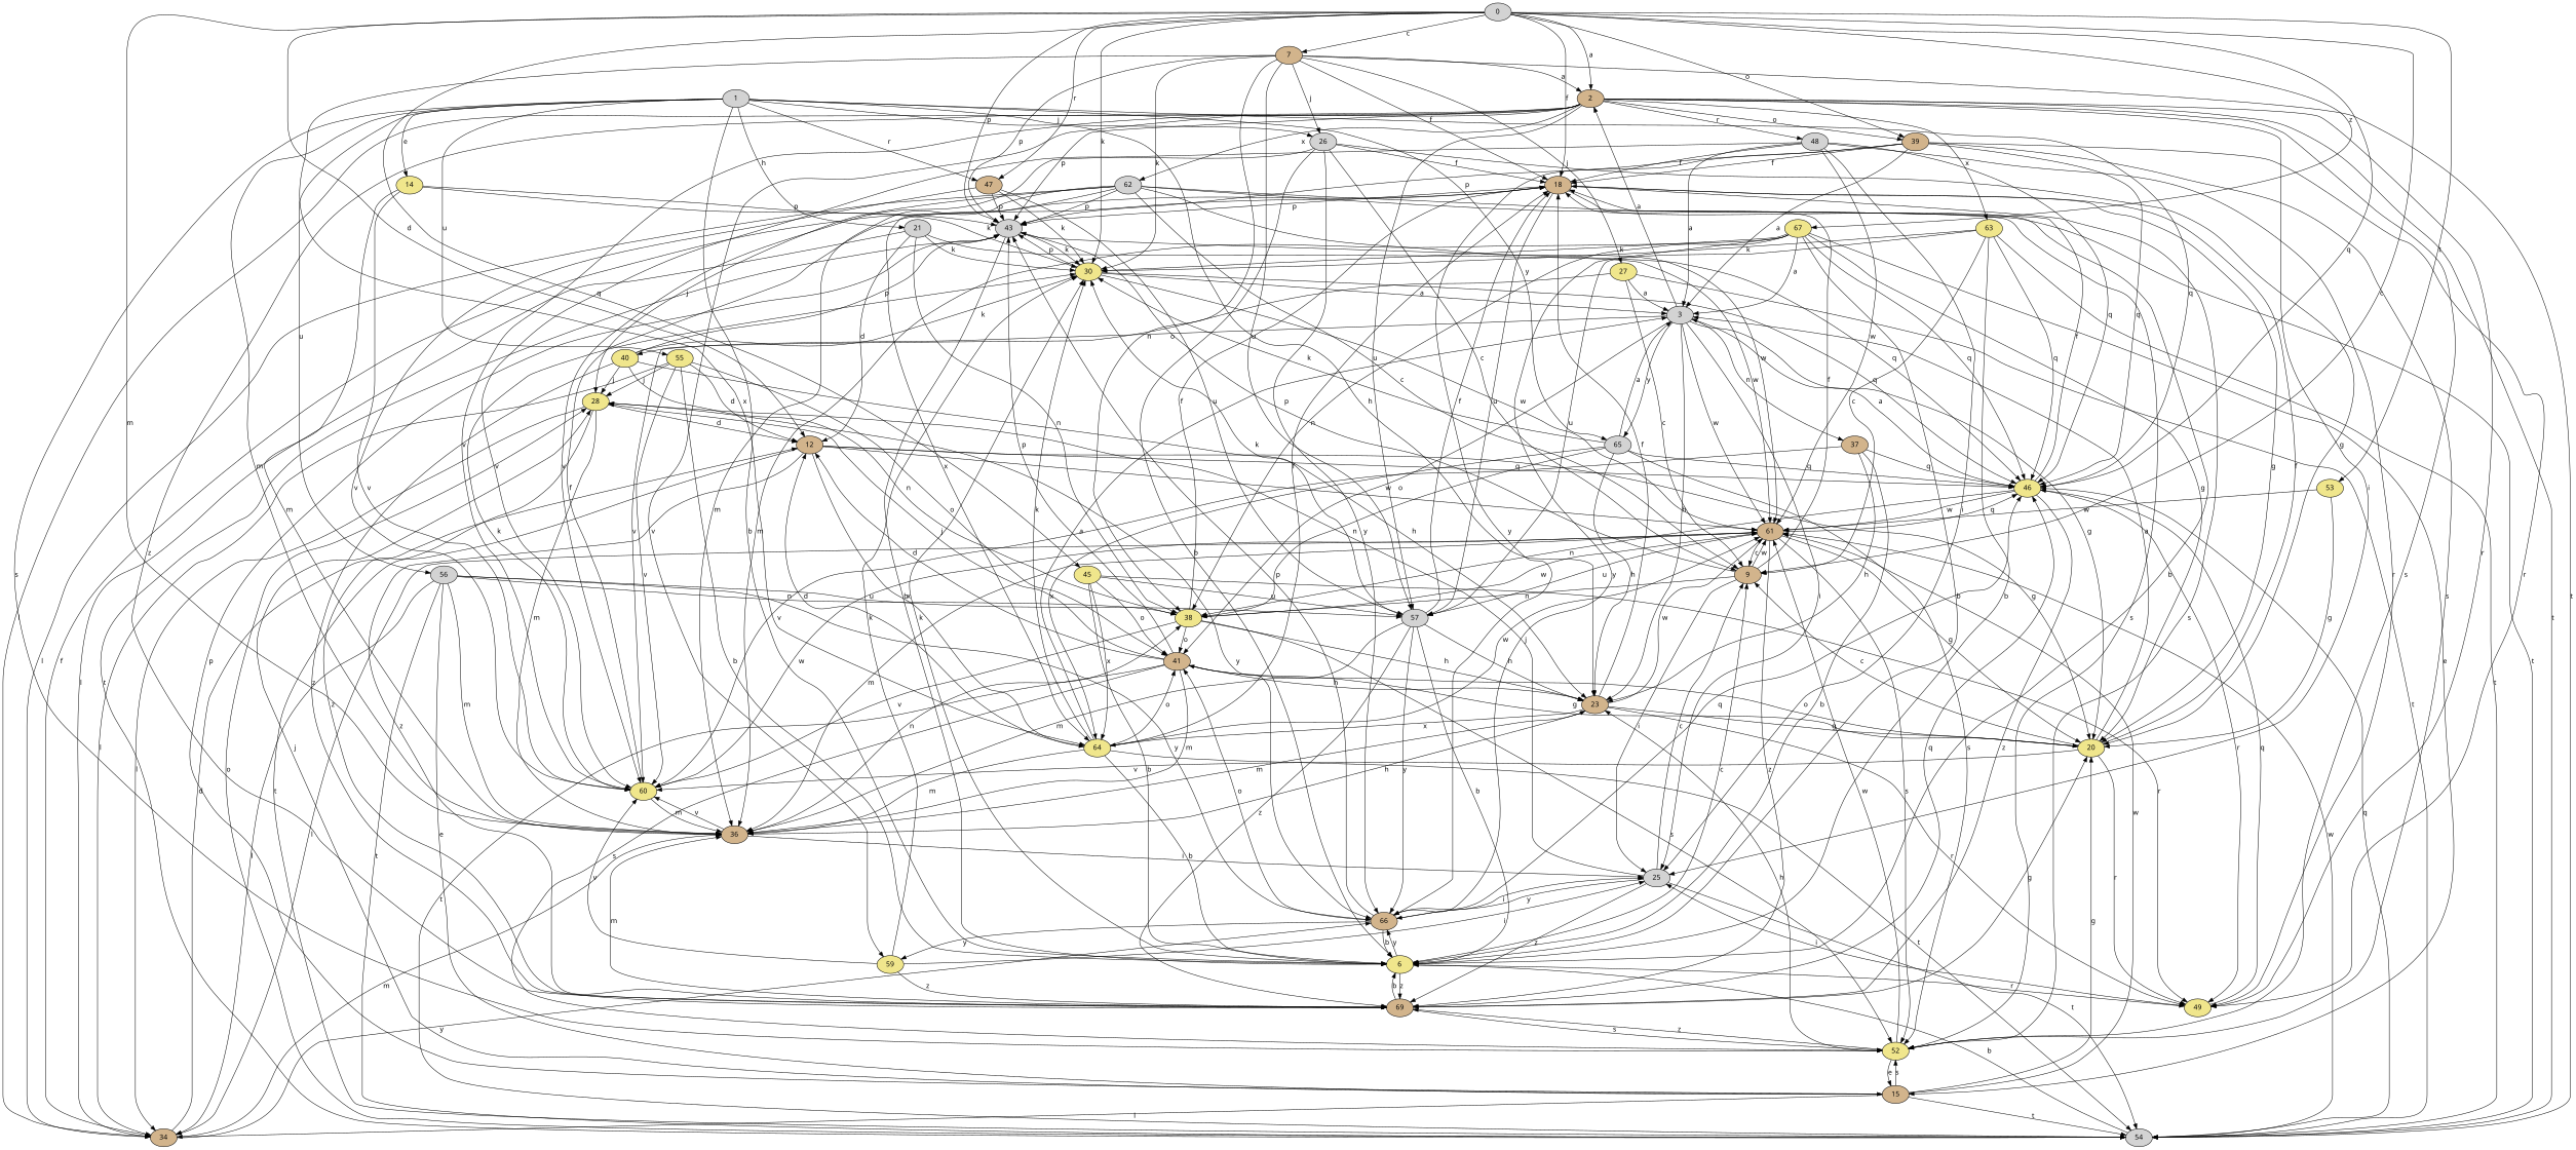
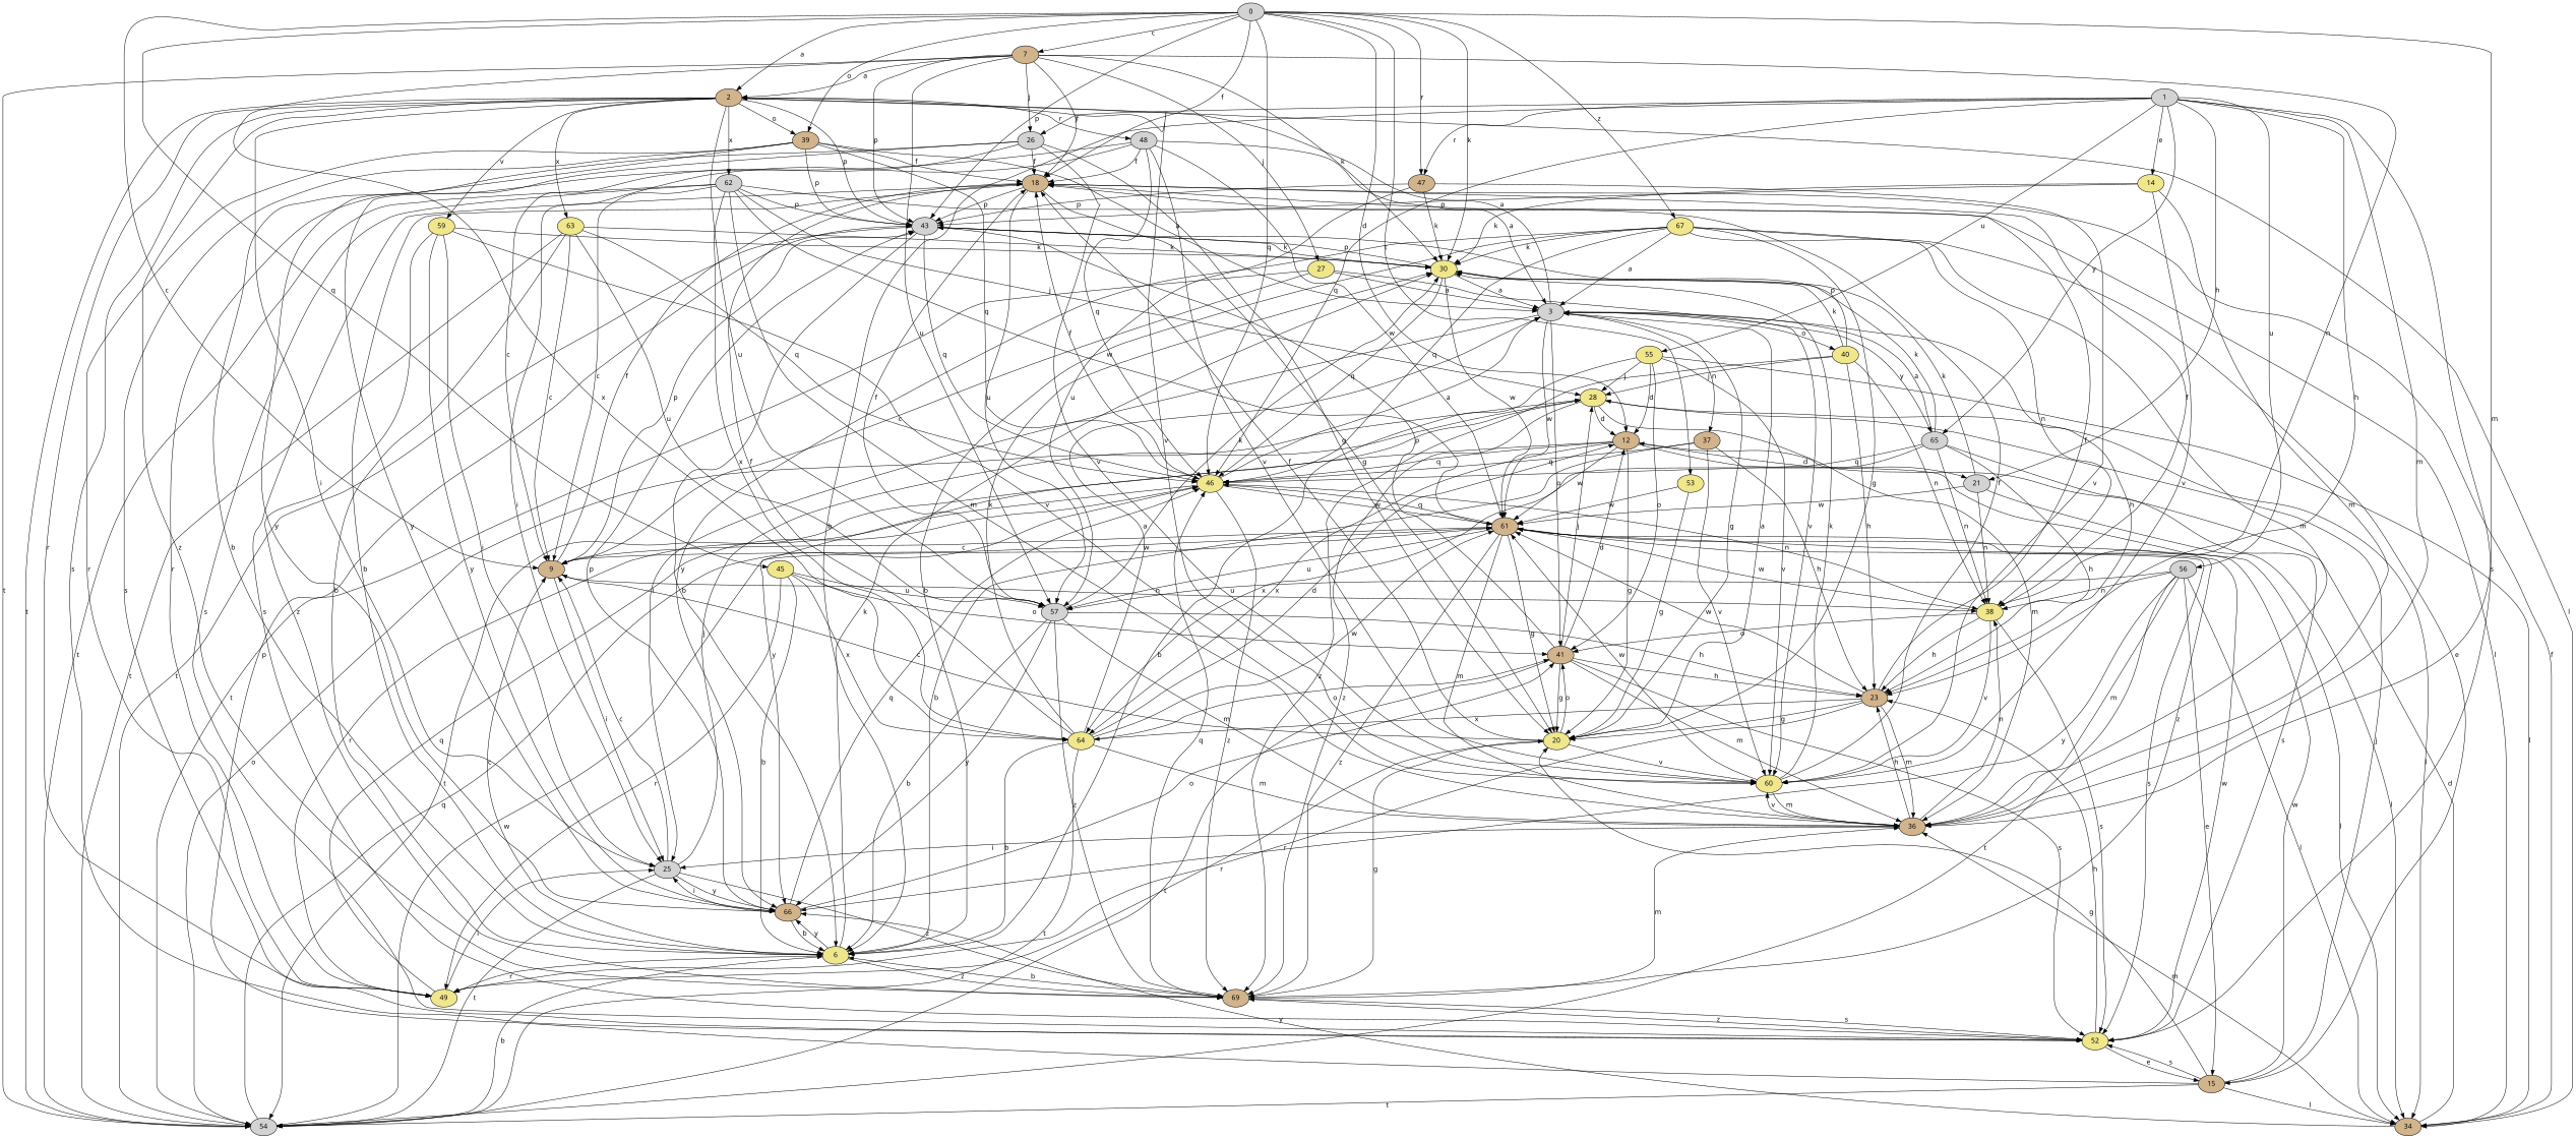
  strict digraph {
    fontname="Noto Sans"
    node [fillcolor=khaki fontname="Noto Sans" style=filled]
    edge [fontname="Noto Sans"]
    0 [fillcolor=lightgrey]
    2 [fillcolor=tan]
    7 [fillcolor=tan]
    9 [fillcolor=tan]
    12 [fillcolor=tan]
    18 [fillcolor=tan]
    30
    36 [fillcolor=tan]
    39 [fillcolor=tan]
    n10 [fillcolor=lightgrey label=43]
    45
    46
    47 [fillcolor=tan]
    53
    67
    52
    25 [fillcolor=lightgrey]
    34 [fillcolor=tan]
    48 [fillcolor=lightgrey]
    49
    54 [fillcolor=lightgrey]
    57 [fillcolor=lightgrey]
    59
    60
    62 [fillcolor=lightgrey]
    63
    69 [fillcolor=tan]
    26 [fillcolor=lightgrey]
    27
    38
    64
    61 [fillcolor=tan]
    20
    6
    3 [fillcolor=lightgrey]
    23 [fillcolor=tan]
    66 [fillcolor=tan]
    41 [fillcolor=tan]
    15 [fillcolor=tan]
    1 [fillcolor=lightgrey]
    14
    21 [fillcolor=lightgrey]
    55
    56 [fillcolor=lightgrey]
    65 [fillcolor=lightgrey]
    28
    37 [fillcolor=tan]
    40
    0 -> 2 [label=a]
    0 -> 7 [label=c]
    0 -> 9 [label=c]
    0 -> 12 [label=d]
    0 -> 18 [label=f]
    0 -> 30 [label=k]
    0 -> 36 [label=m]
    0 -> 39 [label=o]
    0 -> n10 [label=p]
    0 -> 45 [label=q]
    0 -> 46 [label=q]
    0 -> 47 [label=r]
    0 -> 53 [label=t]
    0 -> 67 [label=z]
    2 -> 39 [label=o]
    2 -> n10 [label=p]
    2 -> 52 [label=s]
    2 -> 25 [label=i]
    2 -> 34 [label=l]
    2 -> 48 [label=r]
    2 -> 49 [label=r]
    2 -> 54 [label=t]
    2 -> 57 [label=u]
    2 -> 59 [label=v]
    2 -> 60 [label=v]
    2 -> 62 [label=x]
    2 -> 63 [label=x]
    2 -> 69 [label=z]
    7 -> 2 [label=a]
    7 -> 18 [label=f]
    7 -> 30 [label=k]
    7 -> n10 [label=p]
    7 -> 54 [label=t]
    7 -> 57 [label=u]
    7 -> 26 [label=j]
    7 -> 27 [label=j]
    7 -> 38 [label=n]
    7 -> 64 [label=x]
    9 -> 18 [label=f]
    9 -> n10 [label=p]
    9 -> 25 [label=i]
    9 -> 38 [label=n]
    9 -> 61 [label=w]
    12 -> 46 [label=q]
    12 -> 54 [label=t]
    12 -> 69 [label=z]
    12 -> 64 [label=x]
    12 -> 61 [label=w]
    12 -> 20 [label=g]
    18 -> n10 [label=p]
    18 -> 52 [label=s]
    18 -> 57 [label=u]
    18 -> 20 [label=g]
    18 -> 6 [label=b]
    30 -> n10 [label=p]
    30 -> 46 [label=q]
    30 -> 61 [label=w]
    30 -> 3 [label=a]
    36 -> 25 [label=i]
    36 -> 60 [label=v]
    36 -> 38 [label=n]
    36 -> 23 [label=h]
    39 -> 18 [label=f]
    39 -> n10 [label=p]
    39 -> 46 [label=q]
    39 -> 52 [label=s]
    39 -> 49 [label=r]
    39 -> 3 [label=a]
    39 -> 66 [label=y]
    n10 -> 30 [label=k]
    n10 -> 46 [label=q]
    n10 -> 54 [label=t]
    n10 -> 6 [label=b]
    45 -> 49 [label=r]
    45 -> 57 [label=u]
    45 -> 64 [label=x]
    45 -> 6 [label=b]
    45 -> 41 [label=o]
    46 -> 18 [label=f]
    46 -> 49 [label=r]
    46 -> 69 [label=z]
    46 -> 38 [label=n]
    46 -> 61 [label=w]
    46 -> 3 [label=a]
    47 -> 30 [label=k]
    47 -> n10 [label=p]
    47 -> 57 [label=u]
    47 -> 60 [label=v]
    53 -> 61 [label=w]
    53 -> 20 [label=g]
    67 -> 30 [label=k]
    67 -> 36 [label=m]
    67 -> 46 [label=q]
    67 -> 38 [label=n]
    67 -> 20 [label=g]
    67 -> 6 [label=b]
    67 -> 3 [label=a]
    67 -> 66 [label=y]
    67 -> 15 [label=e]
    52 -> 69 [label=z]
    52 -> 61 [label=w]
    52 -> 23 [label=h]
    52 -> 15 [label=e]
    25 -> 9 [label=c]
    25 -> 54 [label=t]
    25 -> 69 [label=z]
    25 -> 66 [label=y]
    25 -> 28 [label=j]
    34 -> 12 [label=d]
    34 -> 18 [label=f]
    34 -> 36 [label=m]
    34 -> 66 [label=y]
    48 -> 18 [label=f]
    48 -> 46 [label=q]
    48 -> 25 [label=i]
    48 -> 49 [label=r]
    48 -> 60 [label=v]
    48 -> 61 [label=w]
    48 -> 3 [label=a]
    49 -> 46 [label=q]
    49 -> 25 [label=i]
    54 -> 46 [label=q]
    54 -> 61 [label=w]
    54 -> 6 [label=b]
    54 -> 28 [label=o]
    57 -> 18 [label=f]
    57 -> 30 [label=k]
    57 -> 36 [label=m]
    57 -> 69 [label=z]
    57 -> 6 [label=b]
    57 -> 23 [label=h]
    57 -> 66 [label=y]
    59 -> 30 [label=k]
    59 -> 25 [label=i]
    59 -> 60 [label=v]
    59 -> 69 [label=z]
-   66 -> 59 [label=y]
+   59 -> 66 [label=y]
    60 -> 18 [label=f]
    60 -> 30 [label=k]
    60 -> 36 [label=m]
    60 -> 61 [label=w]
    62 -> 9 [label=c]
    62 -> 36 [label=m]
    62 -> n10 [label=p]
    62 -> 52 [label=s]
    62 -> 34 [label=l]
    62 -> 54 [label=t]
    62 -> 64 [label=x]
    62 -> 61 [label=w]
    62 -> 28 [label=j]
    63 -> 9 [label=c]
    63 -> 30 [label=k]
    63 -> 46 [label=q]
    63 -> 54 [label=t]
    63 -> 57 [label=u]
    63 -> 6 [label=b]
    69 -> 36 [label=m]
    69 -> 46 [label=q]
    69 -> 52 [label=s]
    69 -> 20 [label=g]
    69 -> 6 [label=b]
    26 -> 9 [label=c]
    26 -> 18 [label=f]
    26 -> 60 [label=v]
    26 -> 20 [label=g]
    26 -> 6 [label=b]
    26 -> 66 [label=y]
    27 -> 9 [label=c]
    27 -> 54 [label=t]
    27 -> 60 [label=v]
    27 -> 3 [label=a]
    38 -> 18 [label=f]
    38 -> 52 [label=s]
    38 -> 60 [label=v]
    38 -> 61 [label=w]
    38 -> 23 [label=h]
    38 -> 41 [label=o]
    64 -> 12 [label=d]
    64 -> 18 [label=f]
    64 -> 30 [label=k]
    64 -> 36 [label=m]
    64 -> 54 [label=t]
    64 -> 61 [label=w]
    64 -> 6 [label=b]
    64 -> 3 [label=a]
    64 -> 41 [label=o]
    61 -> 9 [label=c]
    61 -> 36 [label=m]
    61 -> 46 [label=q]
    61 -> 52 [label=s]
    61 -> 34 [label=l]
    61 -> 57 [label=u]
    61 -> 69 [label=z]
    61 -> 20 [label=g]
    20 -> 9 [label=c]
    20 -> 18 [label=f]
    20 -> 49 [label=r]
    20 -> 60 [label=v]
    20 -> 3 [label=a]
    20 -> 41 [label=o]
    6 -> 9 [label=c]
    6 -> 30 [label=k]
    6 -> 49 [label=r]
    6 -> 69 [label=z]
    6 -> 66 [label=y]
    3 -> 2 [label=a]
    3 -> 25 [label=i]
    3 -> 61 [label=w]
    3 -> 20 [label=g]
    3 -> 23 [label=h]
    3 -> 41 [label=o]
    3 -> 65 [label=y]
    3 -> 37 [label=n]
    3 -> 40 [label=o]
    23 -> 18 [label=f]
    23 -> 36 [label=m]
    23 -> 49 [label=r]
    23 -> 64 [label=x]
    23 -> 61 [label=w]
    23 -> 20 [label=g]
    66 -> n10 [label=p]
    66 -> 46 [label=q]
    66 -> 25 [label=i]
    66 -> 6 [label=b]
    66 -> 41 [label=o]
    41 -> 12 [label=d]
    41 -> 36 [label=m]
    41 -> n10 [label=p]
    41 -> 52 [label=s]
    41 -> 54 [label=t]
    41 -> 20 [label=g]
    41 -> 23 [label=h]
    41 -> 28 [label=j]
    15 -> n10 [label=p]
    15 -> 52 [label=s]
    15 -> 34 [label=l]
    15 -> 54 [label=t]
    15 -> 61 [label=w]
    15 -> 20 [label=g]
    15 -> 28 [label=j]
    1 -> 36 [label=m]
    1 -> 46 [label=q]
    1 -> 47 [label=r]
    1 -> 52 [label=s]
    1 -> 26 [label=j]
    1 -> 6 [label=b]
    1 -> 23 [label=h]
    1 -> 14 [label=e]
    1 -> 21 [label=h]
    1 -> 55 [label=u]
    1 -> 56 [label=u]
    1 -> 65 [label=y]
    14 -> 30 [label=k]
    14 -> 36 [label=m]
    14 -> n10 [label=p]
    14 -> 60 [label=v]
-   21 -> 12 [label=d]
+   12 -> 21 [label=d]
    21 -> 30 [label=k]
    21 -> 34 [label=l]
    21 -> 38 [label=n]
    21 -> 61 [label=w]
    55 -> 12 [label=d]
    55 -> 34 [label=l]
    55 -> 60 [label=v]
    55 -> 6 [label=b]
    55 -> 41 [label=o]
    55 -> 28 [label=j]
    56 -> 36 [label=m]
    56 -> 34 [label=l]
    56 -> 54 [label=t]
    56 -> 57 [label=u]
    56 -> 38 [label=n]
    56 -> 66 [label=y]
    56 -> 15 [label=e]
    65 -> 30 [label=k]
    65 -> 46 [label=q]
    65 -> 52 [label=s]
    65 -> 38 [label=n]
    65 -> 64 [label=x]
    65 -> 3 [label=a]
    65 -> 23 [label=h]
    28 -> 12 [label=d]
    28 -> 36 [label=m]
    28 -> 34 [label=l]
    28 -> 69 [label=z]
    28 -> 66 [label=y]
    37 -> 46 [label=q]
    37 -> 60 [label=v]
    37 -> 6 [label=b]
    37 -> 23 [label=h]
    40 -> 30 [label=k]
    40 -> n10 [label=p]
    40 -> 69 [label=z]
    40 -> 38 [label=n]
    40 -> 23 [label=h]
    40 -> 28 [label=j]
  }
